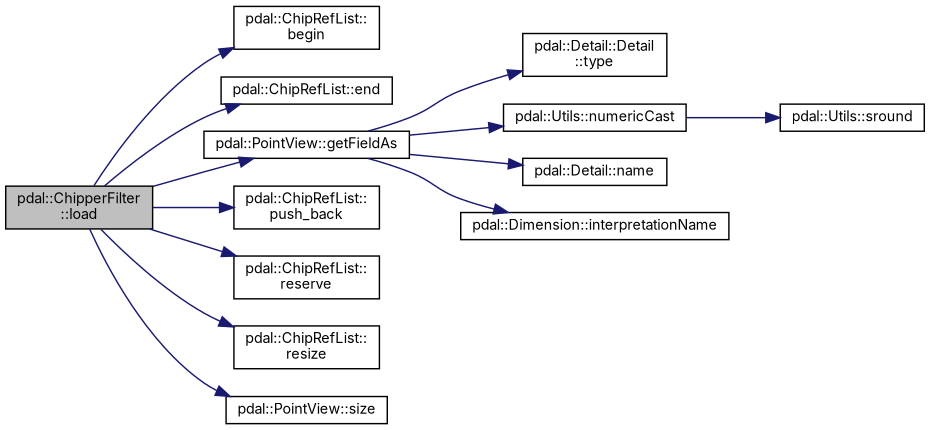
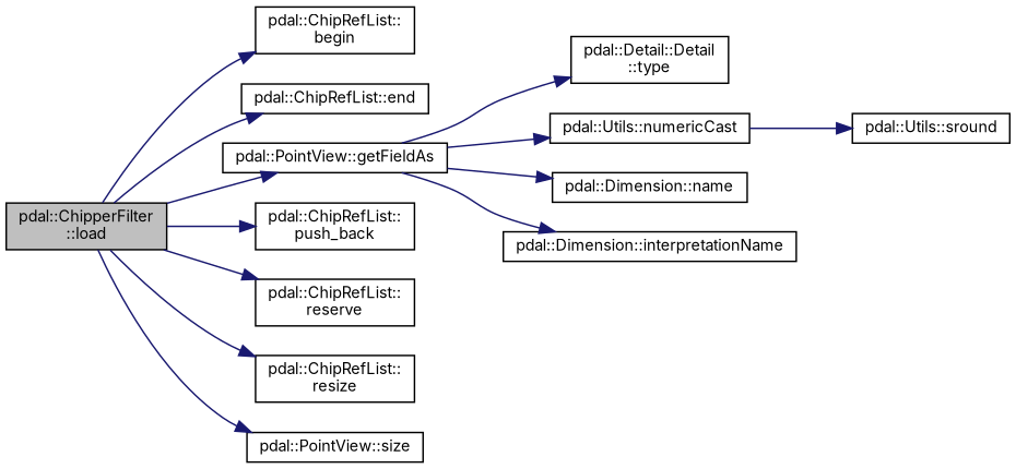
  digraph {
    fontname=Inter
    rankdir=LR
    node [color=black fillcolor=white fontname=Inter fontsize=10 shape=record style=filled]
    edge [color=midnightblue fontname=Inter fontsize=10 labelfontname=Helvetica labelfontsize=10 style=solid]
    n1 [fillcolor=grey75 fontcolor=black height=0.2 label="pdal::ChipperFilter\l::load" width=0.4]
    n2 [height=0.2 label="pdal::ChipRefList::\lbegin" width=0.4]
    n3 [height=0.2 label="pdal::ChipRefList::end" width=0.4]
    n4 [height=0.2 label="pdal::PointView::getFieldAs" width=0.4]
    n5 [height=0.2 label="pdal::ChipRefList::\lpush_back" width=0.4]
    n6 [height=0.2 label="pdal::ChipRefList::\lreserve" width=0.4]
    n7 [height=0.2 label="pdal::ChipRefList::\lresize" width=0.4]
    n8 [height=0.2 label="pdal::PointView::size" width=0.4]
    n9 [height=0.2 label="pdal::Detail::Detail\l::type" width=0.4]
    n10 [height=0.2 label="pdal::Utils::numericCast" width=0.4]
-   n11 [height=0.2 label="pdal::Detail::name" width=0.4]
+   n11 [height=0.2 label="pdal::Dimension::name" width=0.4]
    n12 [height=0.2 label="pdal::Dimension::interpretationName" width=0.4]
    n13 [height=0.2 label="pdal::Utils::sround" width=0.4]
    n1 -> n2
    n1 -> n3
    n1 -> n4
    n1 -> n5
    n1 -> n6
    n1 -> n7
    n1 -> n8
    n4 -> n9
    n4 -> n10
    n4 -> n11
    n4 -> n12
    n10 -> n13
  }
